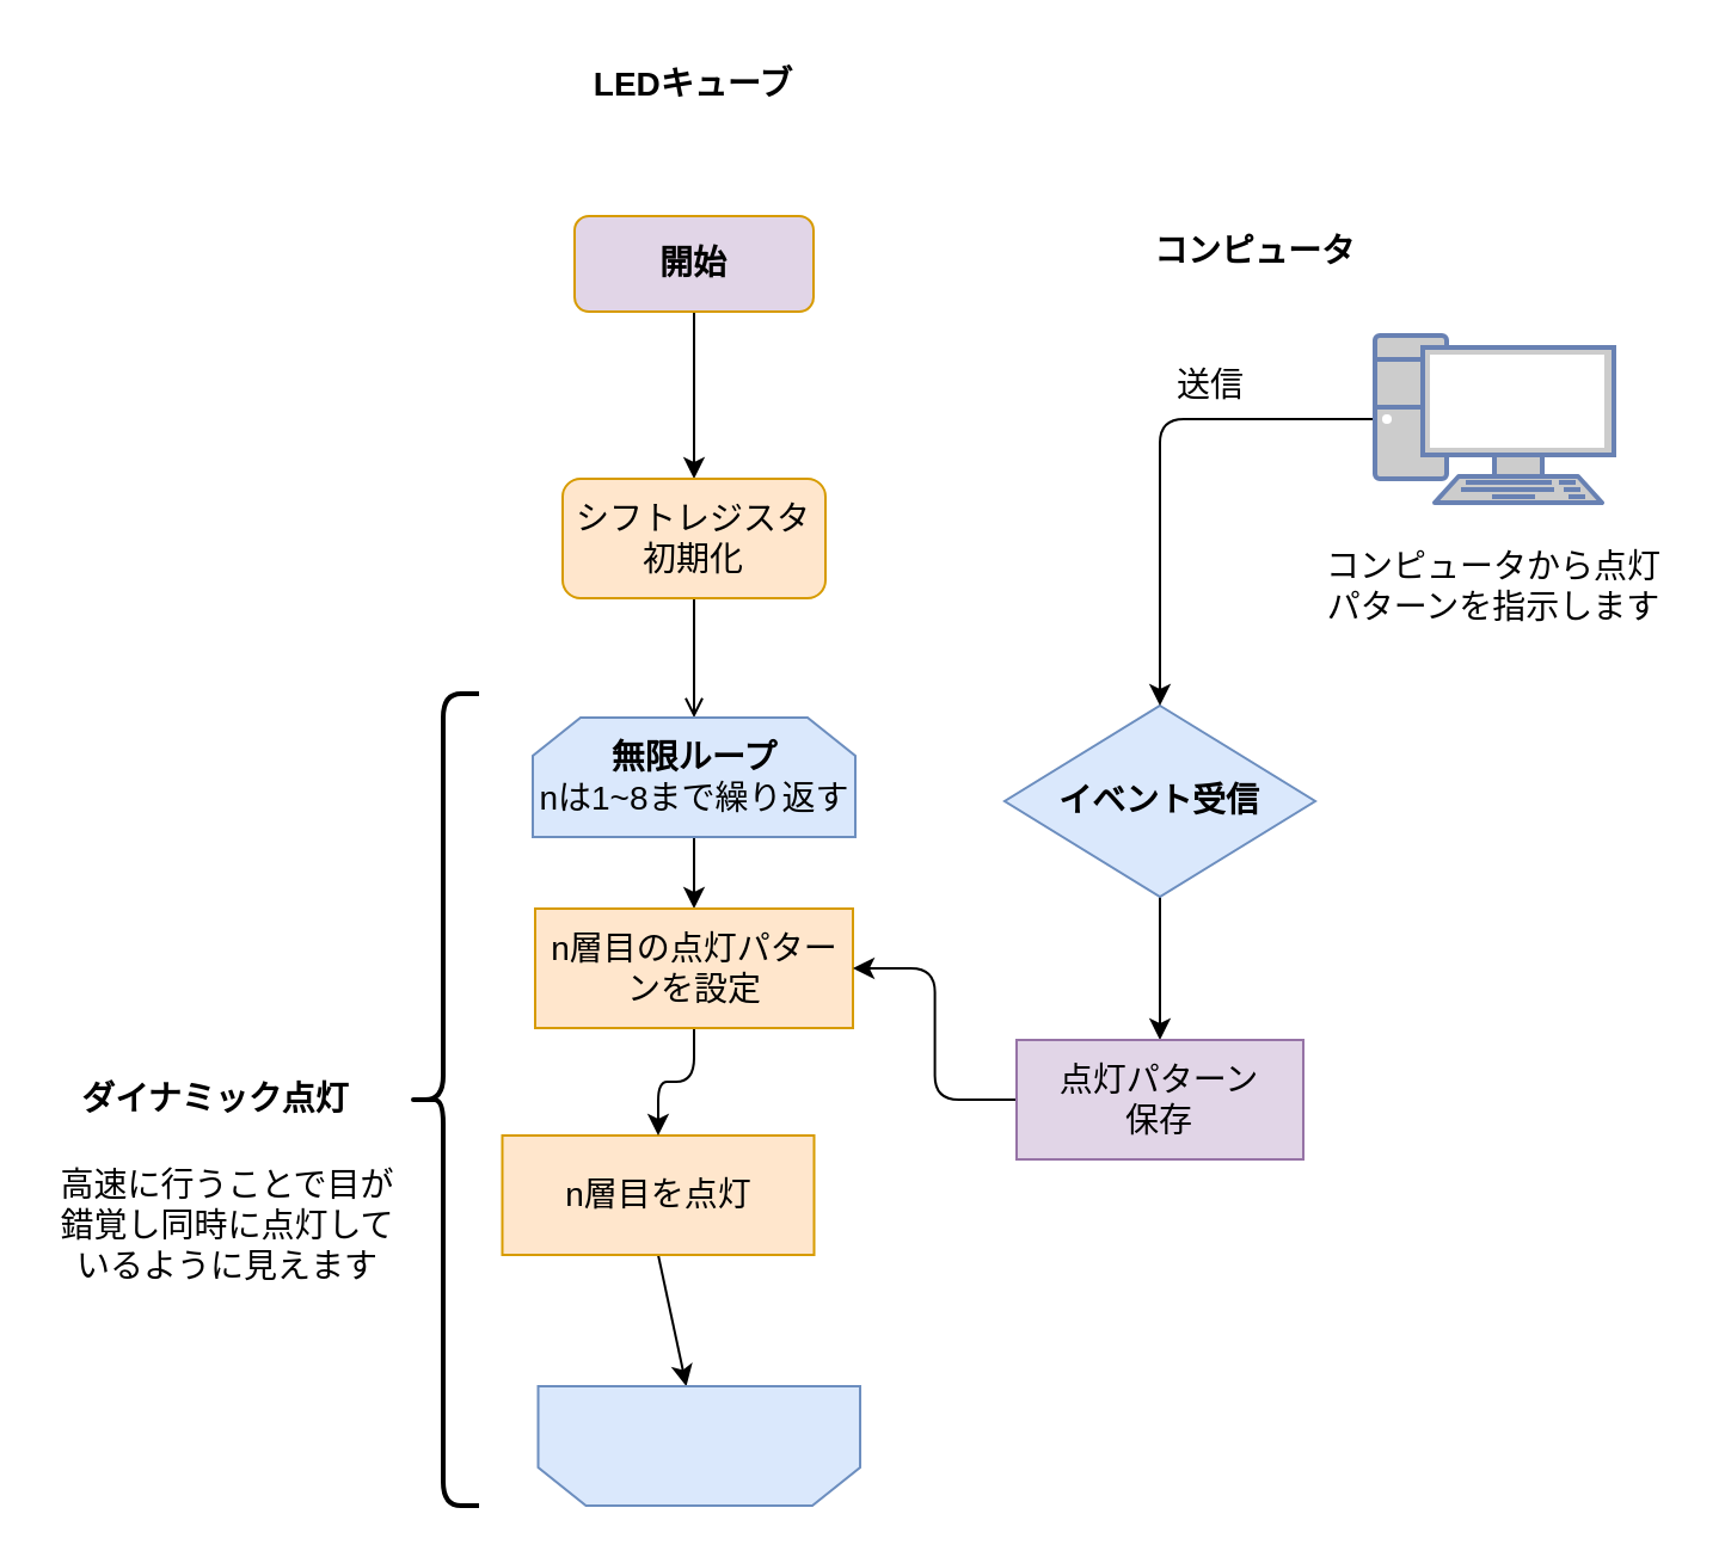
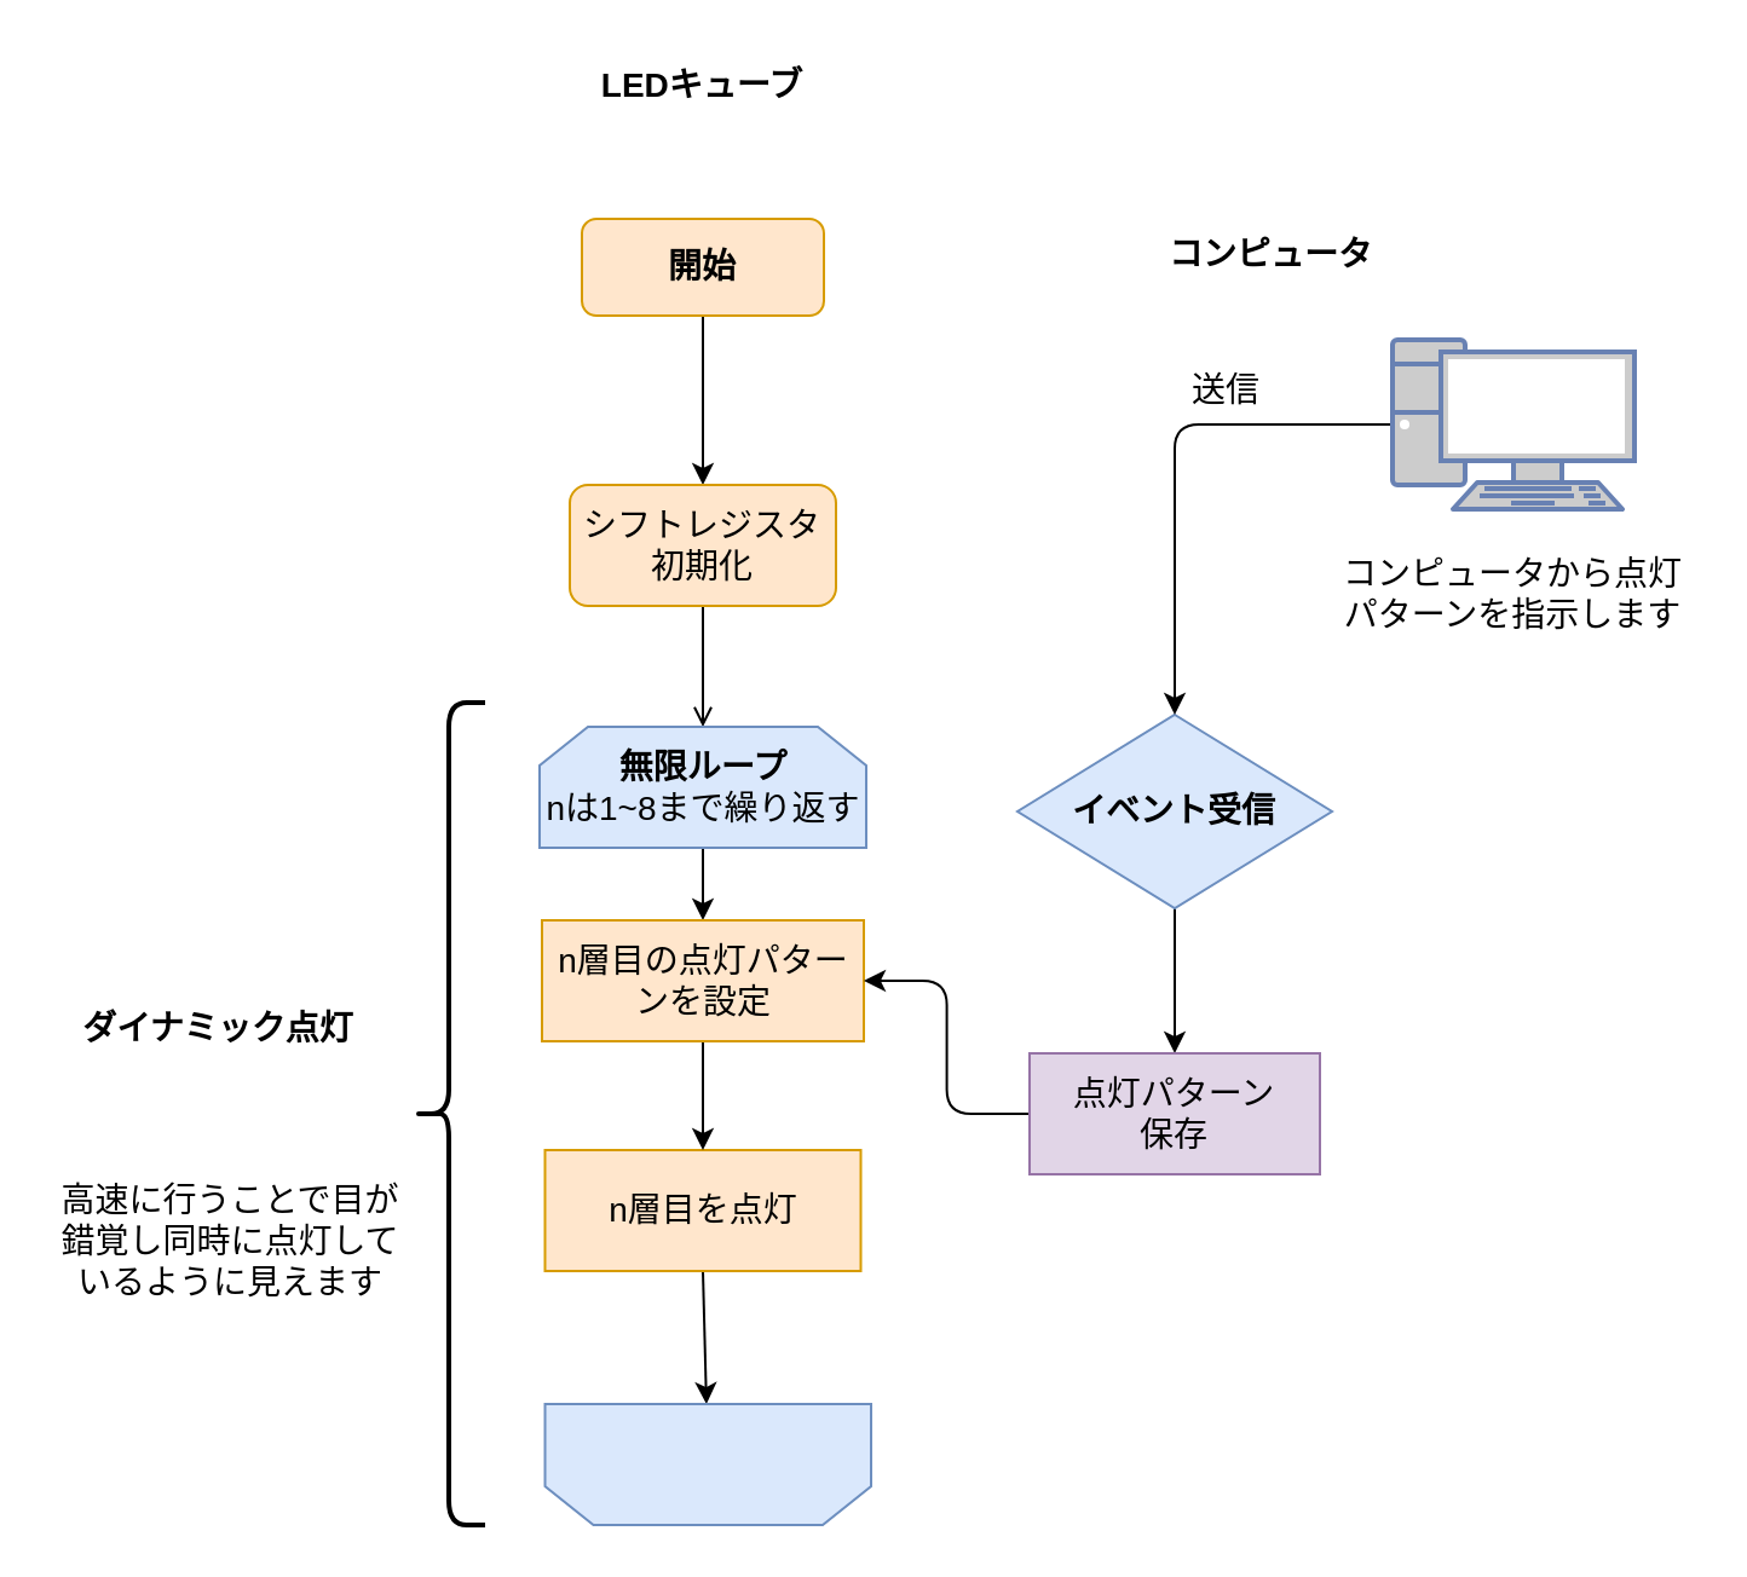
  <mxCell id="0" />
  <mxCell id="1" parent="0" />
  <mxCell id="2" style="edgeStyle=none;html=1;exitX=0.5;exitY=1;exitDx=0;exitDy=0;fontSize=14;" parent="1" source="3" target="5" edge="1"><mxGeometry relative="1" as="geometry" /></mxCell>
- <mxCell id="3" value="開始" style="rounded=1;whiteSpace=wrap;html=1;fontSize=14;fillColor=#e1d5e7;strokeColor=#d79b00;fontStyle=1;" parent="1" vertex="1"><mxGeometry x="240" y="90" width="100" height="40" as="geometry" /></mxCell>
+ <mxCell id="3" value="開始" style="rounded=1;whiteSpace=wrap;html=1;fontSize=14;fillColor=#ffe6cc;strokeColor=#d79b00;fontStyle=1" parent="1" vertex="1"><mxGeometry x="240" y="90" width="100" height="40" as="geometry" /></mxCell>
  <mxCell id="4" style="edgeStyle=none;html=1;exitX=0.5;exitY=1;exitDx=0;exitDy=0;fontSize=14;endArrow=open;" parent="1" source="5" target="9" edge="1"><mxGeometry relative="1" as="geometry" /></mxCell>
  <mxCell id="5" value="シフトレジスタ初期化" style="whiteSpace=wrap;html=1;fontSize=14;fillColor=#ffe6cc;strokeColor=#d79b00;rounded=1;" parent="1" vertex="1"><mxGeometry x="235" y="200" width="110" height="50" as="geometry" /></mxCell>
  <mxCell id="6" style="edgeStyle=orthogonalEdgeStyle;html=1;exitX=0.5;exitY=1;exitDx=0;exitDy=0;entryX=0.5;entryY=0;entryDx=0;entryDy=0;fontSize=14;" parent="1" source="7" target="24" edge="1"><mxGeometry relative="1" as="geometry" /></mxCell>
  <mxCell id="7" value="イベント受信" style="rhombus;whiteSpace=wrap;html=1;fontSize=14;fillColor=#dae8fc;strokeColor=#6c8ebf;fontStyle=1" parent="1" vertex="1"><mxGeometry x="420" y="295" width="130" height="80" as="geometry" /></mxCell>
  <mxCell id="8" style="edgeStyle=orthogonalEdgeStyle;html=1;exitX=0.5;exitY=1;exitDx=0;exitDy=0;entryX=0.5;entryY=0;entryDx=0;entryDy=0;fontSize=14;" parent="1" source="9" target="14" edge="1"><mxGeometry relative="1" as="geometry" /></mxCell>
  <mxCell id="9" value="&lt;b&gt;無限ループ&lt;/b&gt;&lt;br&gt;nは1~8まで繰り返す" style="shape=loopLimit;whiteSpace=wrap;html=1;fontSize=14;fillColor=#dae8fc;strokeColor=#6c8ebf;" parent="1" vertex="1"><mxGeometry x="222.5" y="300" width="135" height="50" as="geometry" /></mxCell>
  <mxCell id="10" style="edgeStyle=none;html=1;exitX=0.5;exitY=1;exitDx=0;exitDy=0;fontSize=14;" parent="1" source="11" target="12" edge="1"><mxGeometry relative="1" as="geometry" /></mxCell>
- <mxCell id="11" value="n層目を点灯" style="rounded=0;whiteSpace=wrap;html=1;fontSize=14;fillColor=#ffe6cc;strokeColor=#d79b00;" parent="1" vertex="1"><mxGeometry x="209.75" y="475" width="130.5" height="50" as="geometry" /></mxCell>
+ <mxCell id="11" value="n層目を点灯" style="rounded=0;whiteSpace=wrap;html=1;fontSize=14;fillColor=#ffe6cc;strokeColor=#d79b00;" parent="1" vertex="1"><mxGeometry x="224.75" y="475" width="130.5" height="50" as="geometry" /></mxCell>
  <mxCell id="12" value="" style="shape=loopLimit;whiteSpace=wrap;html=1;fontSize=14;rotation=-180;fillColor=#dae8fc;strokeColor=#6c8ebf;" parent="1" vertex="1"><mxGeometry x="224.75" y="580" width="134.75" height="50" as="geometry" /></mxCell>
  <mxCell id="13" style="edgeStyle=orthogonalEdgeStyle;html=1;exitX=0.5;exitY=1;exitDx=0;exitDy=0;entryX=0.5;entryY=0;entryDx=0;entryDy=0;fontSize=14;" parent="1" source="14" target="11" edge="1"><mxGeometry relative="1" as="geometry" /></mxCell>
  <mxCell id="14" value="n層目の点灯パターンを設定" style="rounded=0;whiteSpace=wrap;html=1;fontSize=14;fillColor=#ffe6cc;strokeColor=#d79b00;" parent="1" vertex="1"><mxGeometry x="223.5" y="380" width="133" height="50" as="geometry" /></mxCell>
  <mxCell id="15" value="" style="shape=curlyBracket;whiteSpace=wrap;html=1;rounded=1;labelPosition=left;verticalLabelPosition=middle;align=right;verticalAlign=middle;fontSize=14;strokeWidth=2;" parent="1" vertex="1"><mxGeometry x="170" y="290" width="30" height="340" as="geometry" /></mxCell>
- <mxCell id="16" value="ダイナミック点灯" style="text;html=1;strokeColor=none;fillColor=none;align=center;verticalAlign=middle;whiteSpace=wrap;rounded=0;strokeWidth=2;fontSize=14;fontStyle=1" parent="1" vertex="1"><mxGeometry x="30" y="445" width="120" height="30" as="geometry" /></mxCell>
+ <mxCell id="16" value="ダイナミック点灯" style="text;html=1;strokeColor=none;fillColor=none;align=center;verticalAlign=middle;whiteSpace=wrap;rounded=0;strokeWidth=2;fontSize=14;fontStyle=1" parent="1" vertex="1"><mxGeometry x="30" y="410" width="120" height="30" as="geometry" /></mxCell>
  <mxCell id="17" value="高速に行うことで目が錯覚し同時に点灯しているように見えます" style="text;html=1;strokeColor=none;fillColor=none;align=center;verticalAlign=middle;whiteSpace=wrap;rounded=0;strokeWidth=2;fontSize=14;" parent="1" vertex="1"><mxGeometry x="20" y="475" width="150" height="75" as="geometry" /></mxCell>
  <mxCell id="18" value="コンピュータから点灯パターンを指示します" style="text;html=1;strokeColor=none;fillColor=none;align=center;verticalAlign=middle;whiteSpace=wrap;rounded=0;strokeWidth=2;fontSize=14;" parent="1" vertex="1"><mxGeometry x="550" y="220" width="150" height="50" as="geometry" /></mxCell>
  <mxCell id="19" style="edgeStyle=orthogonalEdgeStyle;html=1;exitX=0;exitY=0.5;exitDx=0;exitDy=0;exitPerimeter=0;entryX=0.5;entryY=0;entryDx=0;entryDy=0;fontSize=14;" parent="1" source="21" target="7" edge="1"><mxGeometry relative="1" as="geometry" /></mxCell>
  <mxCell id="20" value="送信" style="edgeLabel;html=1;align=center;verticalAlign=middle;resizable=0;points=[];fontSize=14;" parent="19" vertex="1" connectable="0"><mxGeometry x="-0.333" y="-4" relative="1" as="geometry"><mxPoint y="-11" as="offset" /></mxGeometry></mxCell>
  <mxCell id="21" value="" style="fontColor=#0066CC;verticalAlign=top;verticalLabelPosition=bottom;labelPosition=center;align=center;html=1;outlineConnect=0;fillColor=#CCCCCC;strokeColor=#6881B3;gradientColor=none;gradientDirection=north;strokeWidth=2;shape=mxgraph.networks.pc;fontSize=14;" parent="1" vertex="1"><mxGeometry x="575" y="140" width="100" height="70" as="geometry" /></mxCell>
  <mxCell id="22" value="コンピュータ" style="text;html=1;strokeColor=none;fillColor=none;align=center;verticalAlign=middle;whiteSpace=wrap;rounded=0;strokeWidth=2;fontSize=14;fontStyle=1" parent="1" vertex="1"><mxGeometry x="470" y="90" width="110" height="30" as="geometry" /></mxCell>
  <mxCell id="23" style="edgeStyle=orthogonalEdgeStyle;html=1;exitX=0;exitY=0.5;exitDx=0;exitDy=0;entryX=1;entryY=0.5;entryDx=0;entryDy=0;fontSize=14;" parent="1" source="24" target="14" edge="1"><mxGeometry relative="1" as="geometry" /></mxCell>
  <mxCell id="24" value="点灯パターン&lt;br&gt;保存" style="rounded=0;whiteSpace=wrap;html=1;fontSize=14;fillColor=#e1d5e7;strokeColor=#9673a6;" parent="1" vertex="1"><mxGeometry x="425" y="435" width="120" height="50" as="geometry" /></mxCell>
  <mxCell id="25" value="LEDキューブ" style="text;html=1;strokeColor=none;fillColor=none;align=center;verticalAlign=middle;whiteSpace=wrap;rounded=0;strokeWidth=2;fontSize=14;fontStyle=1" parent="1" vertex="1"><mxGeometry x="230" y="20" width="120" height="30" as="geometry" /></mxCell>
